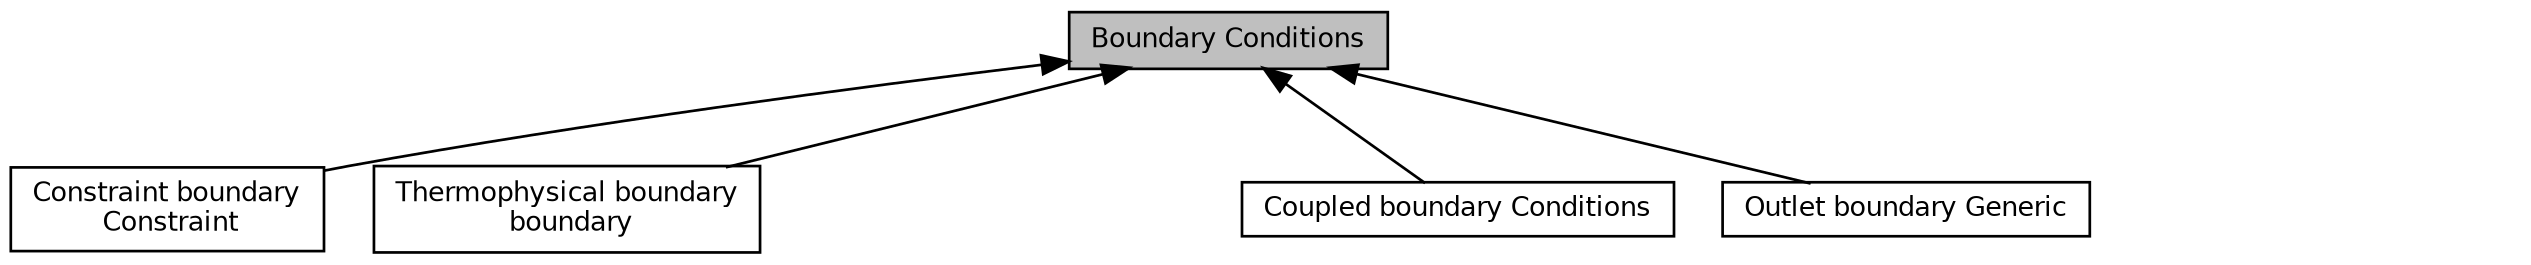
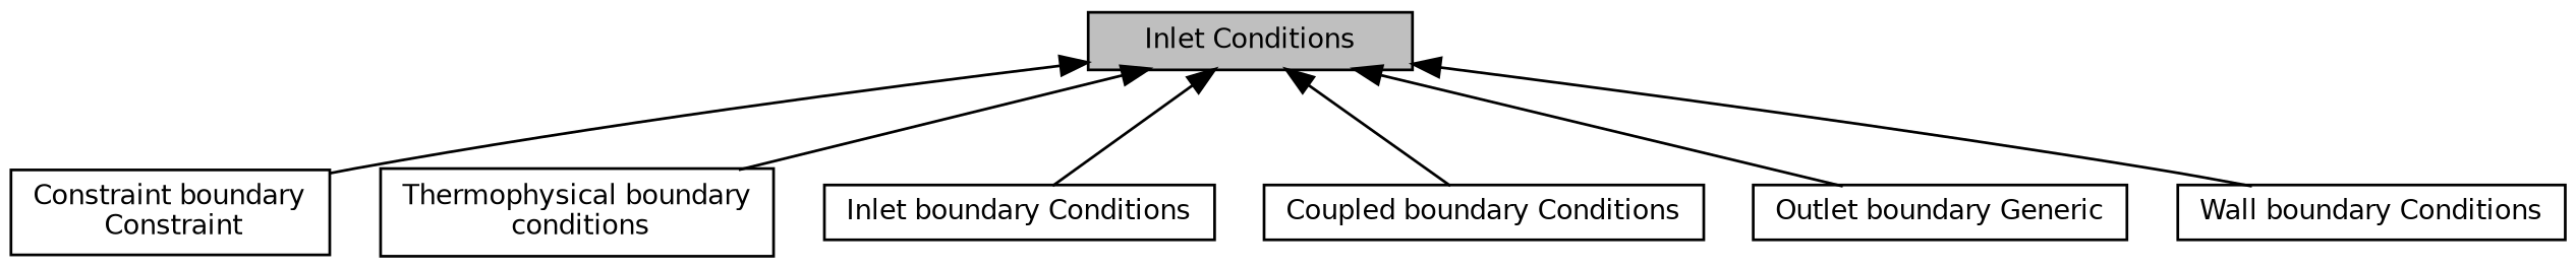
  digraph {
    rankdir=TB
    node [color=black fontname=Helvetica fontsize=10 shape=record]
    edge [dir=back fontname=Helvetica fontsize=10 labelfontname=Helvetica labelfontsize=10 shape=plaintext style=solid]
    n1 [height=0.2 label="Constraint boundary\l Constraint" width=0.4]
-   n2 [height=0.2 label="Thermophysical boundary\l boundary" width=0.4]
+   n2 [height=0.2 label="Thermophysical boundary\l conditions" width=0.4]
+   n3 [height=0.2 label="Inlet boundary Conditions" width=0.4]
    n4 [height=0.2 label="Coupled boundary Conditions" width=0.4]
-   n5 [fillcolor=grey75 fontcolor=black height=0.2 label="Boundary Conditions" style=filled width=0.4]
+   n5 [fillcolor=grey75 fontcolor=black height=0.2 label="Inlet Conditions" style=filled width=0.4]
    n6 [height=0.2 label="Outlet boundary Generic" width=0.4]
+   n7 [height=0.2 label="Wall boundary Conditions" width=0.4]
    n5 -> n1
    n5 -> n2
+   n5 -> n3
    n5 -> n4
    n5 -> n6
+   n5 -> n7
  }
